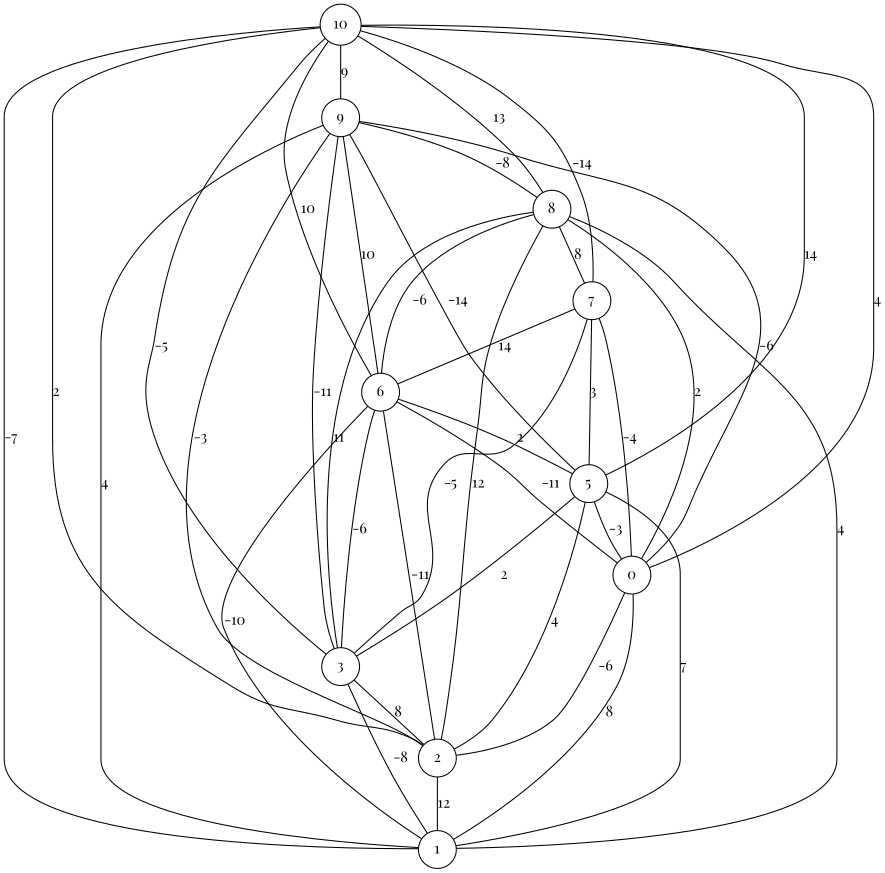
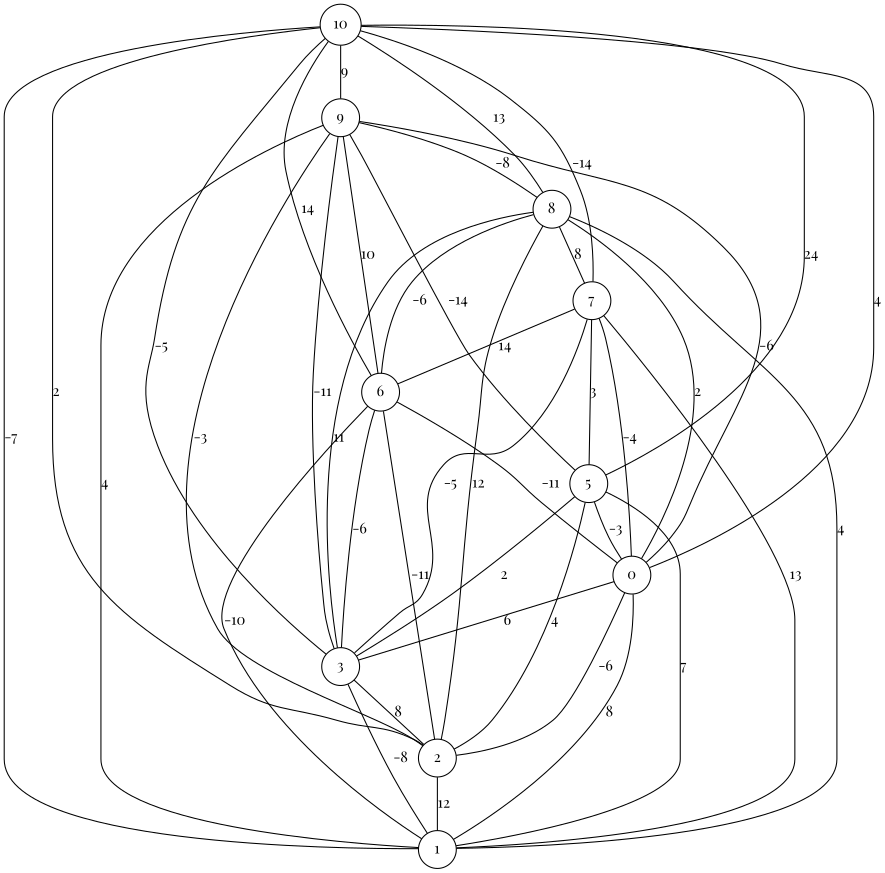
  graph {
    fontname="Playfair Display"
    node [fontname="Playfair Display" shape=circle]
    edge [fontname="Playfair Display"]
    10
    1
    2
    3
    n5 [label=0]
    5
    6
    7
    8
    9
    10 -- 1 [label=-7]
    10 -- 2 [label=2]
    10 -- 3 [label=-5]
    10 -- n5 [label=4]
-   10 -- 5 [label=14]
-   10 -- 6 [label=10]
+   10 -- 5 [label=24]
+   10 -- 6 [label=14]
    10 -- 7 [label=-14]
    10 -- 8 [label=13]
    10 -- 9 [label=9]
    2 -- 1 [label=12]
    3 -- 1 [label=-8]
    3 -- 2 [label=8]
    n5 -- 1 [label=8]
    n5 -- 2 [label=-6]
+   n5 -- 3 [label=6]
    5 -- 1 [label=7]
    5 -- 2 [label=4]
    5 -- 3 [label=2]
    5 -- n5 [label=-3]
    6 -- 1 [label=-10]
    6 -- 2 [label=-11]
    6 -- 3 [label=-6]
    6 -- n5 [label=-11]
-   6 -- 5 [label=2]
+   7 -- 1 [label=13]
    7 -- 3 [label=-5]
    7 -- n5 [label=-4]
    7 -- 5 [label=3]
    7 -- 6 [label=14]
    8 -- 1 [label=4]
    8 -- 2 [label=12]
    8 -- 3 [label=11]
    8 -- n5 [label=2]
    8 -- 6 [label=-6]
    8 -- 7 [label=8]
    9 -- 1 [label=4]
    9 -- 2 [label=-3]
    9 -- 3 [label=-11]
    9 -- n5 [label=-6]
    9 -- 5 [label=-14]
    9 -- 6 [label=10]
    9 -- 8 [label=-8]
  }
